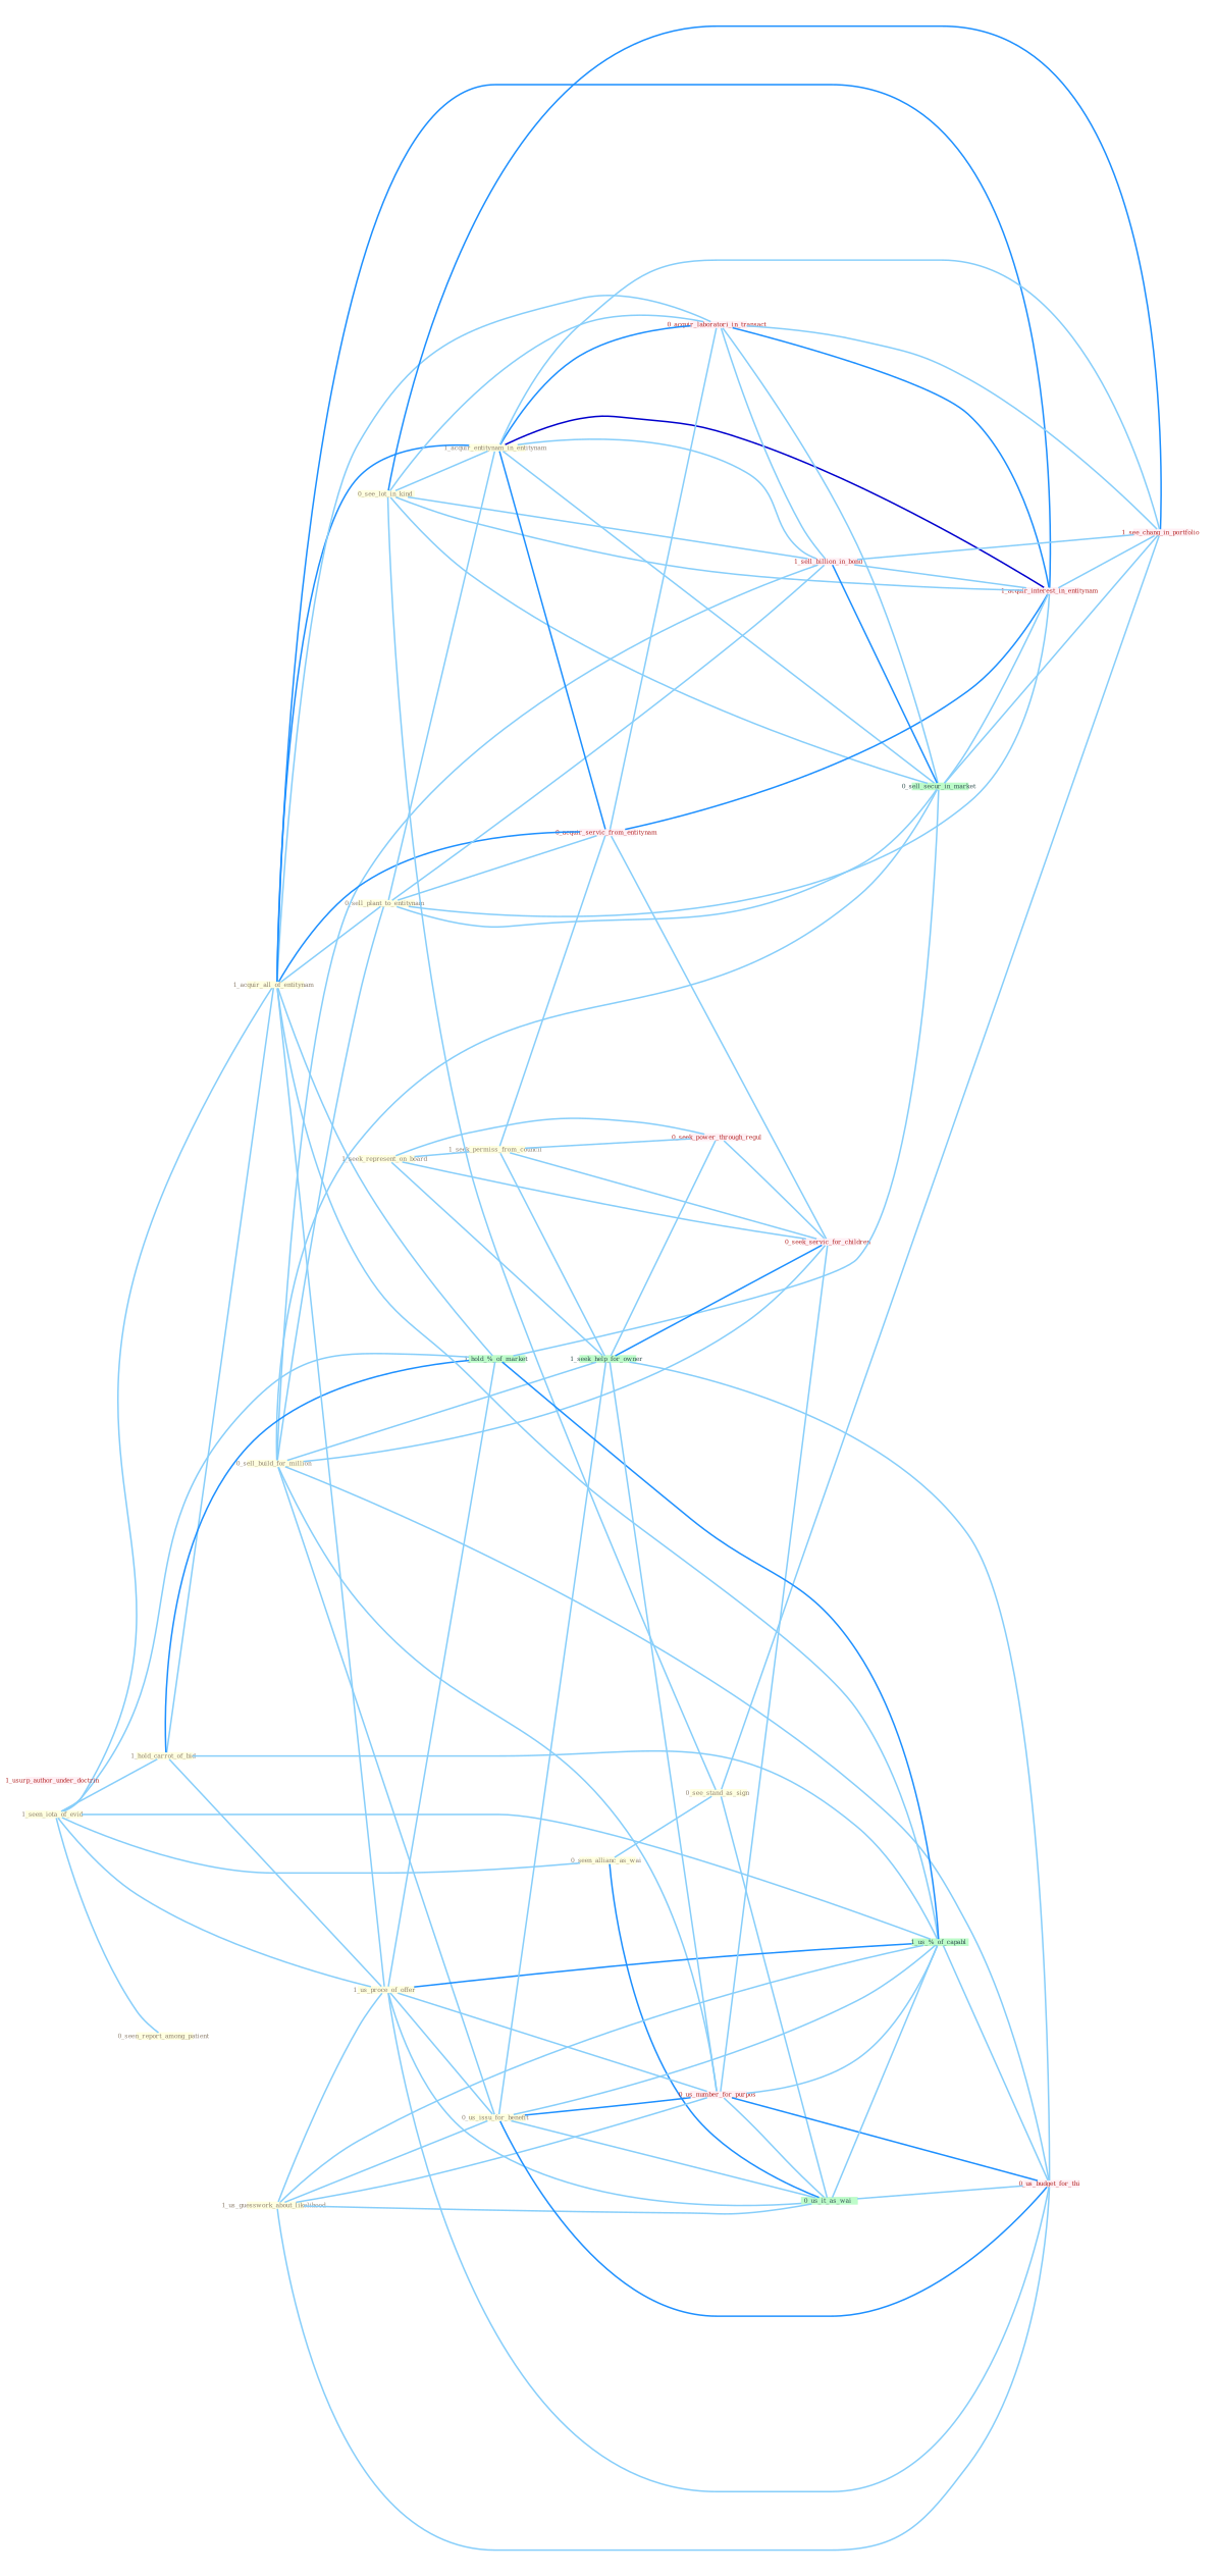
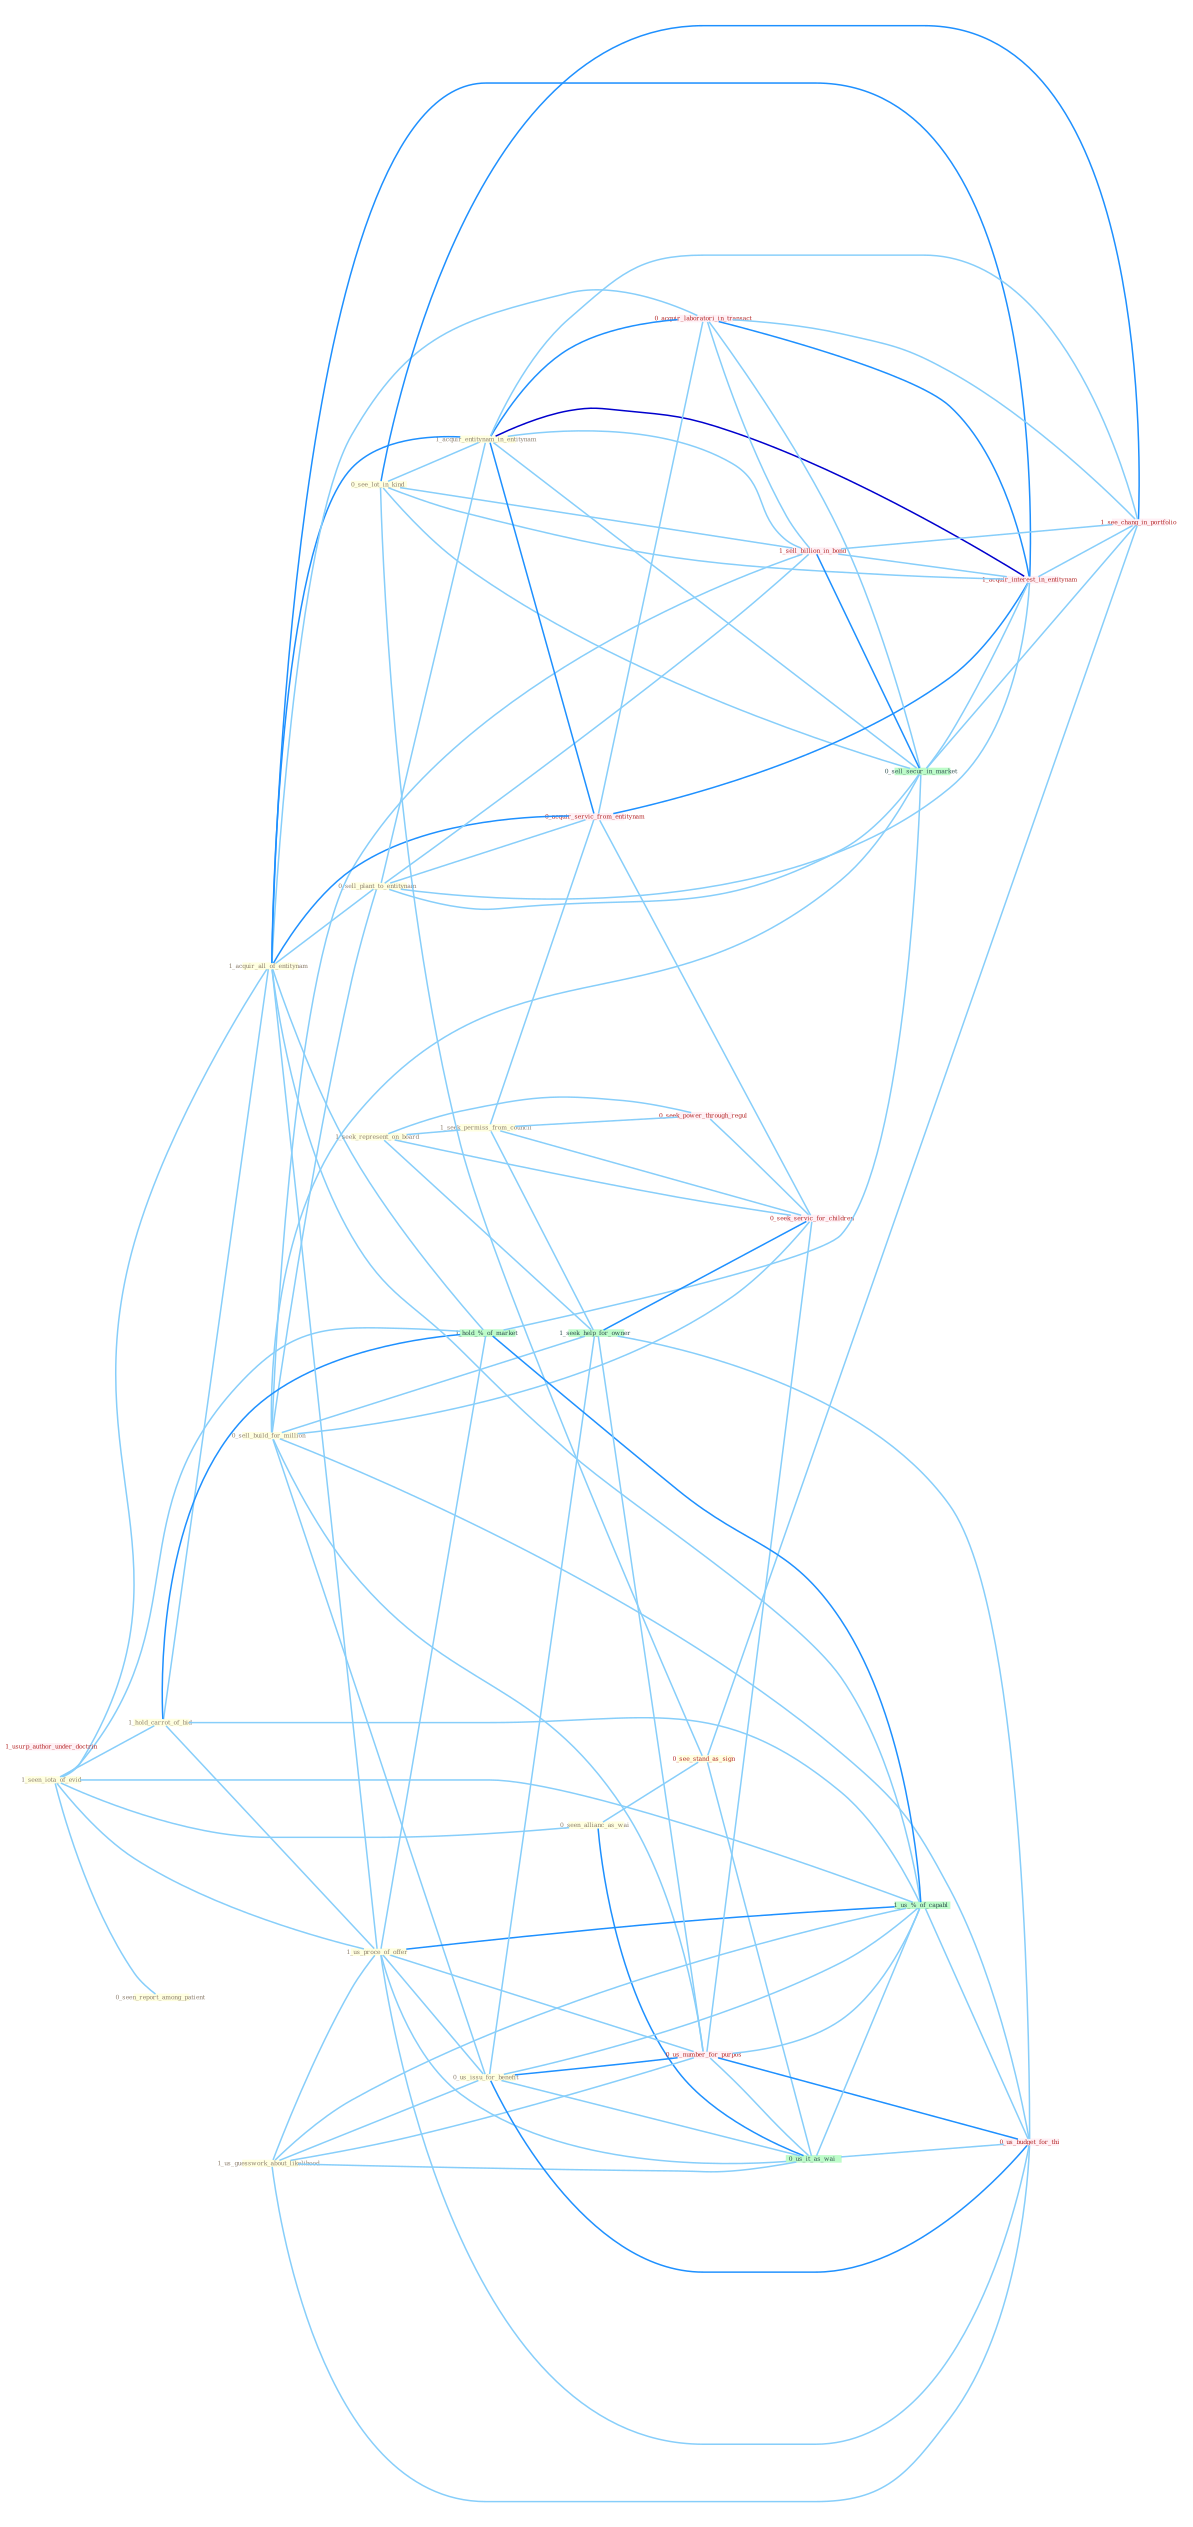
  graph {
    rankdir=LR
    node [color="#ffffe0" fixedsize=true fontcolor="#8b7d6b" fontsize=4 shape=polygon style=filled]
    edge [color="#87cefa" w=1]
    "1_seen_iota_of_evid " [height=.06 width=.5]
    "0_seen_allianc_as_wai " [height=.06 width=.5]
    "0_sell_build_for_million " [height=.06 width=.5]
    "1_hold_carrot_of_bid " [height=.06 width=.5]
    "1_acquir_all_of_entitynam " [height=.06 width=.5]
    "1_us_guesswork_about_likelihood " [height=.06 width=.5]
    "0_seen_report_among_patient " [height=.06 width=.5]
    "0_sell_plant_to_entitynam " [height=.06 width=.5]
    "1_seek_represent_on_board " [height=.06 width=.5]
    "0_see_lot_in_kind " [height=.06 width=.5]
    "1_acquir_entitynam_in_entitynam " [height=.06 width=.5]
    "1_seek_permiss_from_council " [height=.06 width=.5]
-   "0_see_stand_as_sign " [height=.06 width=.5]
+   "0_see_stand_as_sign " [fontcolor="#b22222" height=.06 width=.5]
    "1_us_proce_of_offer " [height=.06 width=.5]
    "0_us_issu_for_benefit " [height=.06 width=.5]
    "0_acquir_servic_from_entitynam " [color="#fff0f5" fontcolor="#b22222" height=.06 width=.5]
    "0_seek_power_through_regul " [color="#fff0f5" fontcolor="#b22222" height=.06 width=.5]
    "0_us_number_for_purpos " [color="#fff0f5" fontcolor="#b22222" height=.06 width=.5]
    "0_acquir_laboratori_in_transact " [color="#fff0f5" fontcolor="#b22222" height=.06 width=.5]
    "1_sell_billion_in_bond " [color="#fff0f5" fontcolor="#b22222" height=.06 width=.5]
    "1_usurp_author_under_doctrin " [color="#fff0f5" fontcolor="#b22222" height=.06 width=.5]
    "1_acquir_interest_in_entitynam " [color="#fff0f5" fontcolor="#b22222" height=.06 width=.5]
    "0_seek_servic_for_children " [color="#fff0f5" fontcolor="#b22222" height=.06 width=.5]
    "1_see_chang_in_portfolio " [color="#fff0f5" fontcolor="#b22222" height=.06 width=.5]
    "0_us_budget_for_thi " [color="#fff0f5" fontcolor="#b22222" height=.06 width=.5]
    "1_hold_%_of_market " [color="#BDFCC9" fontcolor="#2f4f4f" height=.06 width=.5]
    "1_us_%_of_capabl " [color="#BDFCC9" fontcolor="#2f4f4f" height=.06 width=.5]
    "0_us_it_as_wai " [color="#BDFCC9" fontcolor="#2f4f4f" height=.06 width=.5]
    "1_seek_help_for_owner " [color="#BDFCC9" fontcolor="#2f4f4f" height=.06 width=.5]
    "0_sell_secur_in_market " [color="#BDFCC9" fontcolor="#2f4f4f" height=.06 width=.5]
    subgraph sub_1 {
      "1_seen_iota_of_evid "
      "0_seen_allianc_as_wai "
      "0_sell_build_for_million "
      "1_hold_carrot_of_bid "
      "1_acquir_all_of_entitynam "
      "1_us_guesswork_about_likelihood "
      "0_seen_report_among_patient "
      "0_sell_plant_to_entitynam "
      "1_seek_represent_on_board "
      "0_see_lot_in_kind "
      "1_acquir_entitynam_in_entitynam "
      "1_seek_permiss_from_council "
      "0_see_stand_as_sign "
      "1_us_proce_of_offer "
      "0_us_issu_for_benefit "
    }
    subgraph sub_2 {
      "0_acquir_servic_from_entitynam "
      "0_seek_power_through_regul "
      "0_us_number_for_purpos "
      "0_acquir_laboratori_in_transact "
      "1_sell_billion_in_bond "
      "1_usurp_author_under_doctrin "
      "1_acquir_interest_in_entitynam "
      "0_seek_servic_for_children "
      "1_see_chang_in_portfolio "
      "0_us_budget_for_thi "
    }
    "1_seen_iota_of_evid " -- "0_seen_allianc_as_wai "
    "1_seen_iota_of_evid " -- "1_hold_carrot_of_bid "
    "1_seen_iota_of_evid " -- "1_acquir_all_of_entitynam "
    "1_seen_iota_of_evid " -- "0_seen_report_among_patient "
    "1_seen_iota_of_evid " -- "1_us_proce_of_offer "
    "1_seen_iota_of_evid " -- "1_hold_%_of_market "
    "1_seen_iota_of_evid " -- "1_us_%_of_capabl "
    "0_seen_allianc_as_wai " -- "0_see_stand_as_sign "
    "0_seen_allianc_as_wai " -- "0_us_it_as_wai " [color="#1e90ff" w=2]
    "0_sell_build_for_million " -- "0_sell_plant_to_entitynam "
    "0_sell_build_for_million " -- "0_us_issu_for_benefit "
    "0_sell_build_for_million " -- "0_us_number_for_purpos "
    "0_sell_build_for_million " -- "1_sell_billion_in_bond "
    "0_sell_build_for_million " -- "0_seek_servic_for_children "
    "0_sell_build_for_million " -- "0_us_budget_for_thi "
    "0_sell_build_for_million " -- "1_seek_help_for_owner "
    "0_sell_build_for_million " -- "0_sell_secur_in_market "
    "1_hold_carrot_of_bid " -- "1_acquir_all_of_entitynam "
    "1_hold_carrot_of_bid " -- "1_us_proce_of_offer "
    "1_hold_carrot_of_bid " -- "1_hold_%_of_market " [color="#1e90ff" w=2]
    "1_hold_carrot_of_bid " -- "1_us_%_of_capabl "
    "1_acquir_all_of_entitynam " -- "0_sell_plant_to_entitynam "
    "1_acquir_all_of_entitynam " -- "1_acquir_entitynam_in_entitynam " [color="#1e90ff" w=2]
    "1_acquir_all_of_entitynam " -- "1_us_proce_of_offer "
    "1_acquir_all_of_entitynam " -- "0_acquir_servic_from_entitynam " [color="#1e90ff" w=2]
    "1_acquir_all_of_entitynam " -- "0_acquir_laboratori_in_transact "
    "1_acquir_all_of_entitynam " -- "1_acquir_interest_in_entitynam " [color="#1e90ff" w=2]
    "1_acquir_all_of_entitynam " -- "1_hold_%_of_market "
    "1_acquir_all_of_entitynam " -- "1_us_%_of_capabl "
    "1_us_guesswork_about_likelihood " -- "1_us_proce_of_offer "
    "1_us_guesswork_about_likelihood " -- "0_us_issu_for_benefit "
    "1_us_guesswork_about_likelihood " -- "0_us_number_for_purpos "
    "1_us_guesswork_about_likelihood " -- "0_us_budget_for_thi "
    "1_us_guesswork_about_likelihood " -- "1_us_%_of_capabl "
    "1_us_guesswork_about_likelihood " -- "0_us_it_as_wai "
    "0_sell_plant_to_entitynam " -- "1_acquir_entitynam_in_entitynam "
    "0_sell_plant_to_entitynam " -- "0_acquir_servic_from_entitynam "
    "0_sell_plant_to_entitynam " -- "1_sell_billion_in_bond "
    "0_sell_plant_to_entitynam " -- "1_acquir_interest_in_entitynam "
    "0_sell_plant_to_entitynam " -- "0_sell_secur_in_market "
    "1_seek_represent_on_board " -- "1_seek_permiss_from_council "
    "1_seek_represent_on_board " -- "0_seek_power_through_regul "
    "1_seek_represent_on_board " -- "0_seek_servic_for_children "
    "1_seek_represent_on_board " -- "1_seek_help_for_owner "
    "0_see_lot_in_kind " -- "1_acquir_entitynam_in_entitynam "
    "0_see_lot_in_kind " -- "0_see_stand_as_sign "
-   "0_see_lot_in_kind " -- "0_acquir_laboratori_in_transact "
    "0_see_lot_in_kind " -- "1_sell_billion_in_bond "
    "0_see_lot_in_kind " -- "1_acquir_interest_in_entitynam "
    "0_see_lot_in_kind " -- "1_see_chang_in_portfolio " [color="#1e90ff" w=2]
    "0_see_lot_in_kind " -- "0_sell_secur_in_market "
    "1_acquir_entitynam_in_entitynam " -- "0_acquir_servic_from_entitynam " [color="#1e90ff" w=2]
    "1_acquir_entitynam_in_entitynam " -- "0_acquir_laboratori_in_transact " [color="#1e90ff" w=2]
    "1_acquir_entitynam_in_entitynam " -- "1_sell_billion_in_bond "
    "1_acquir_entitynam_in_entitynam " -- "1_acquir_interest_in_entitynam " [color="#0000cd" w=3]
    "1_acquir_entitynam_in_entitynam " -- "1_see_chang_in_portfolio "
    "1_acquir_entitynam_in_entitynam " -- "0_sell_secur_in_market "
    "1_seek_permiss_from_council " -- "0_acquir_servic_from_entitynam "
    "1_seek_permiss_from_council " -- "0_seek_power_through_regul "
    "1_seek_permiss_from_council " -- "0_seek_servic_for_children "
    "1_seek_permiss_from_council " -- "1_seek_help_for_owner "
    "0_see_stand_as_sign " -- "1_see_chang_in_portfolio "
    "0_see_stand_as_sign " -- "0_us_it_as_wai "
    "1_us_proce_of_offer " -- "0_us_issu_for_benefit "
    "1_us_proce_of_offer " -- "0_us_number_for_purpos "
    "1_us_proce_of_offer " -- "0_us_budget_for_thi "
    "1_us_proce_of_offer " -- "1_hold_%_of_market "
    "1_us_proce_of_offer " -- "1_us_%_of_capabl " [color="#1e90ff" w=2]
    "1_us_proce_of_offer " -- "0_us_it_as_wai "
    "0_us_issu_for_benefit " -- "0_us_number_for_purpos " [color="#1e90ff" w=2]
    "0_us_issu_for_benefit " -- "0_us_budget_for_thi " [color="#1e90ff" w=2]
    "0_us_issu_for_benefit " -- "1_us_%_of_capabl "
    "0_us_issu_for_benefit " -- "0_us_it_as_wai "
    "0_us_issu_for_benefit " -- "1_seek_help_for_owner "
    "0_acquir_servic_from_entitynam " -- "0_acquir_laboratori_in_transact "
    "0_acquir_servic_from_entitynam " -- "1_acquir_interest_in_entitynam " [color="#1e90ff" w=2]
    "0_acquir_servic_from_entitynam " -- "0_seek_servic_for_children "
    "0_seek_power_through_regul " -- "0_seek_servic_for_children "
    "0_us_number_for_purpos " -- "0_seek_servic_for_children "
    "0_us_number_for_purpos " -- "0_us_budget_for_thi " [color="#1e90ff" w=2]
    "0_us_number_for_purpos " -- "1_us_%_of_capabl "
    "0_us_number_for_purpos " -- "0_us_it_as_wai "
    "0_acquir_laboratori_in_transact " -- "1_sell_billion_in_bond "
    "0_acquir_laboratori_in_transact " -- "1_acquir_interest_in_entitynam " [color="#1e90ff" w=2]
    "0_acquir_laboratori_in_transact " -- "1_see_chang_in_portfolio "
    "0_acquir_laboratori_in_transact " -- "0_sell_secur_in_market "
    "1_sell_billion_in_bond " -- "1_acquir_interest_in_entitynam "
    "1_sell_billion_in_bond " -- "1_see_chang_in_portfolio "
    "1_sell_billion_in_bond " -- "0_sell_secur_in_market " [color="#1e90ff" w=2]
    "1_acquir_interest_in_entitynam " -- "1_see_chang_in_portfolio "
    "1_hold_%_of_market " -- "1_us_%_of_capabl " [color="#1e90ff" w=2]
    "1_hold_%_of_market " -- "0_sell_secur_in_market "
    "1_us_%_of_capabl " -- "0_us_budget_for_thi "
    "0_us_it_as_wai " -- "0_us_budget_for_thi "
    "0_us_it_as_wai " -- "1_us_%_of_capabl "
-   "1_seek_help_for_owner " -- "0_seek_power_through_regul "
    "1_seek_help_for_owner " -- "0_us_number_for_purpos "
    "1_seek_help_for_owner " -- "0_seek_servic_for_children " [color="#1e90ff" w=2]
    "1_seek_help_for_owner " -- "0_us_budget_for_thi "
    "0_sell_secur_in_market " -- "1_acquir_interest_in_entitynam "
    "0_sell_secur_in_market " -- "1_see_chang_in_portfolio "
  }
